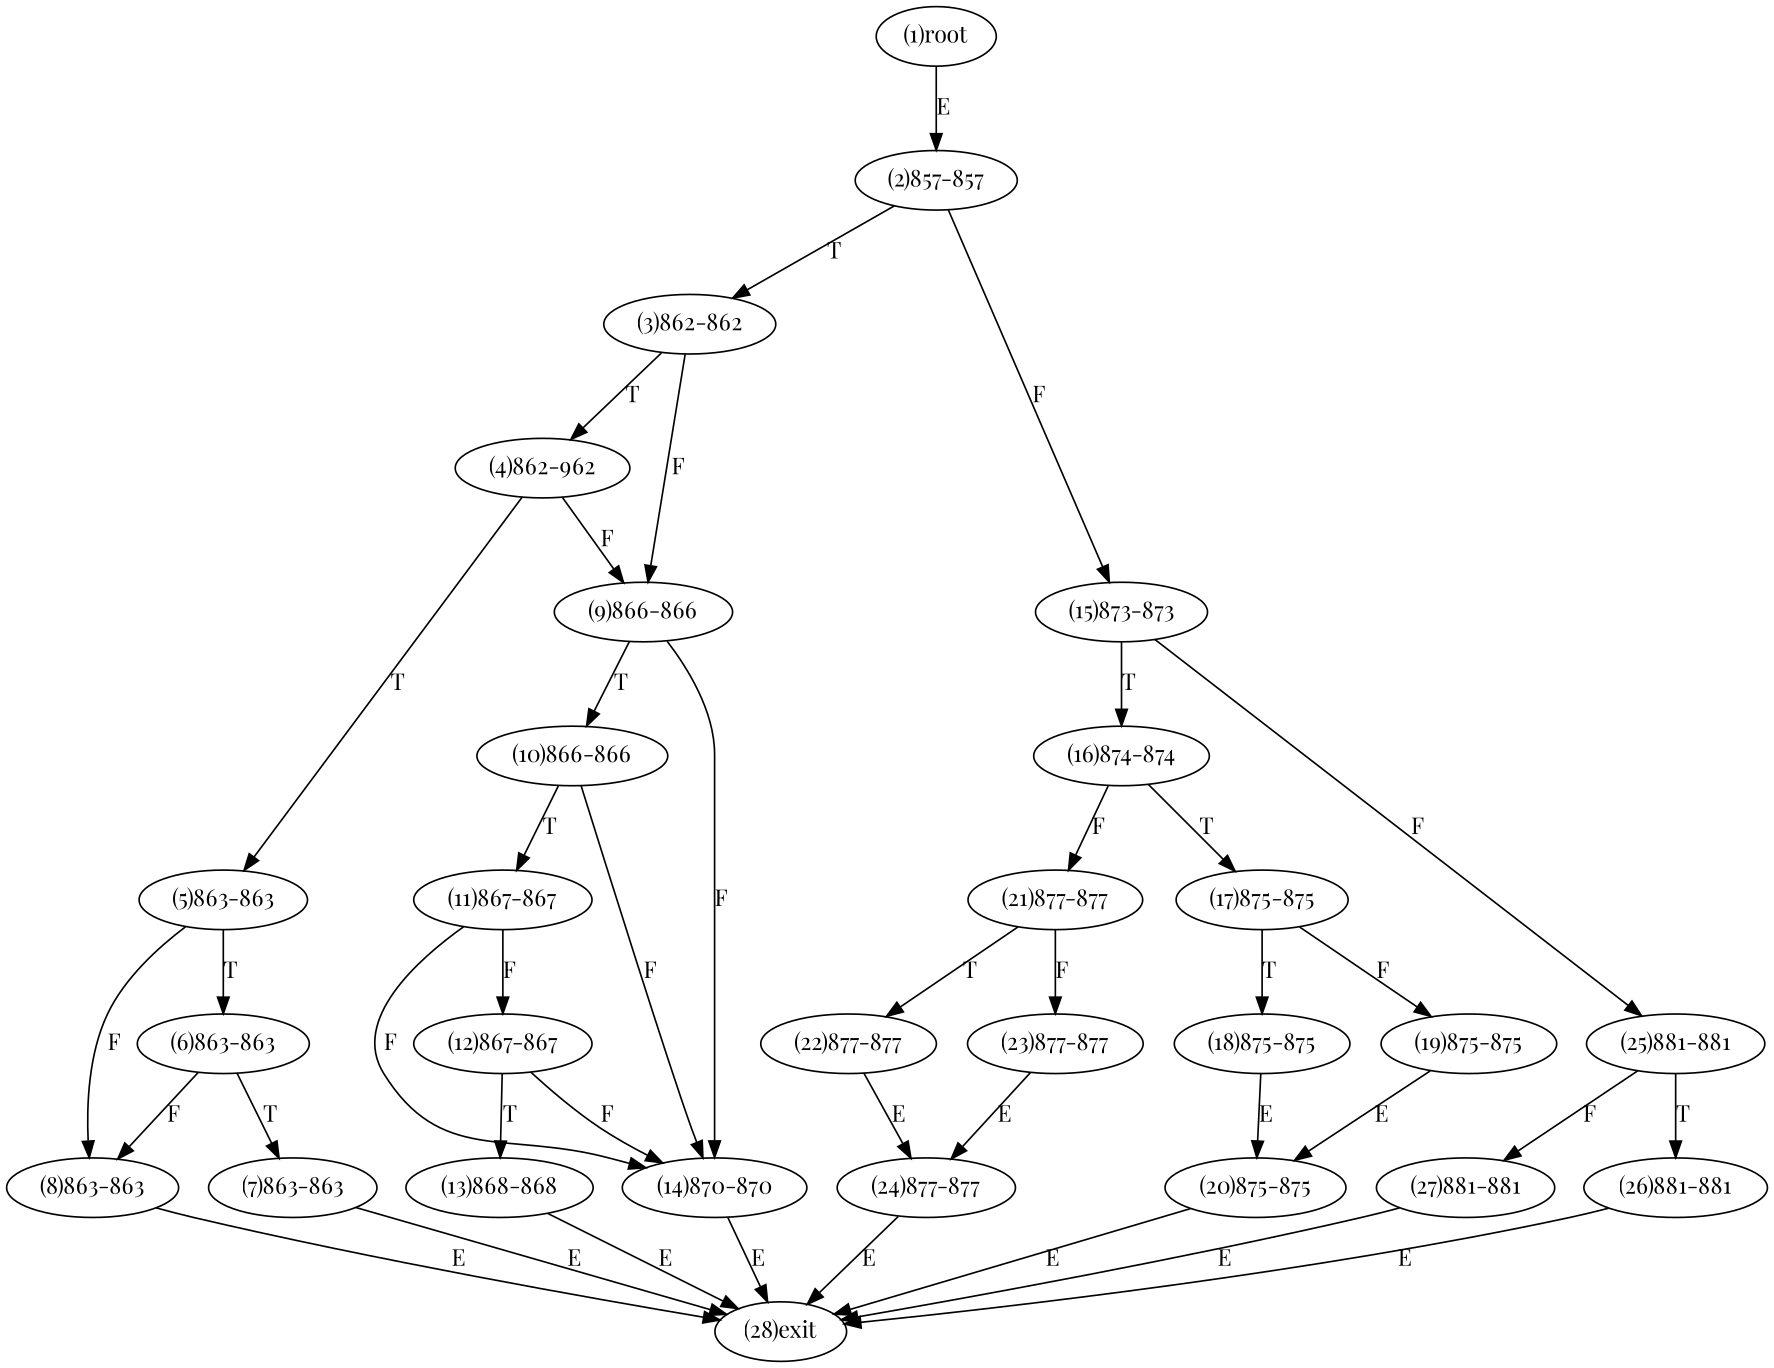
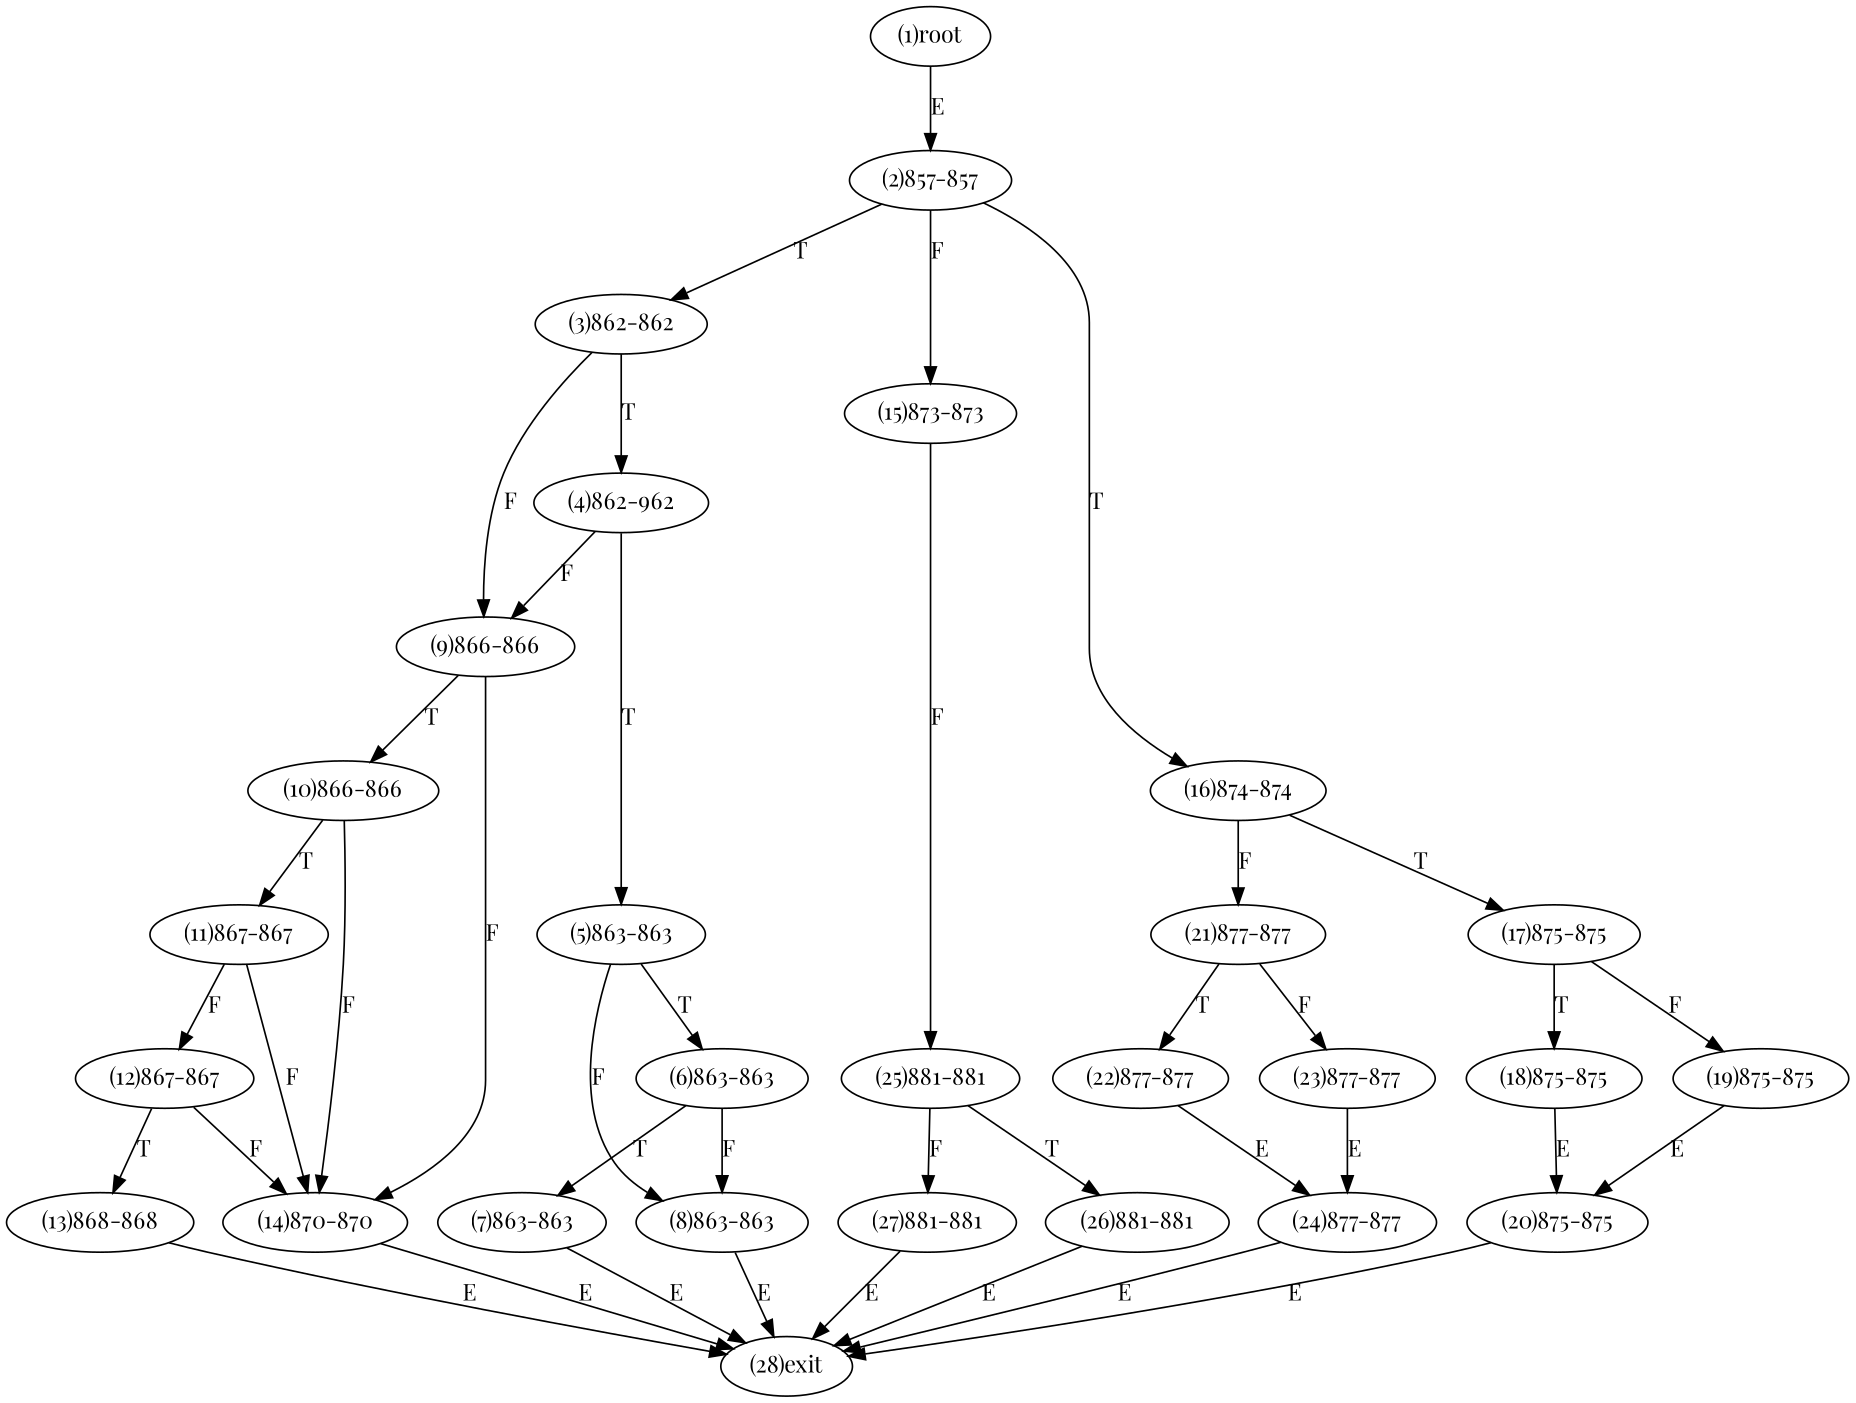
  digraph {
    fontname="Playfair Display"
    node [fontname="Playfair Display"]
    edge [fontname="Playfair Display"]
    n1 [label="(1)root"]
    n2 [label="(2)857-857"]
    n3 [label="(3)862-862"]
    n4 [label="(15)873-873"]
    n5 [label="(4)862-962"]
    n6 [label="(9)866-866"]
    n7 [label="(16)874-874"]
    n8 [label="(25)881-881"]
    n9 [label="(5)863-863"]
    n10 [label="(10)866-866"]
    n11 [label="(14)870-870"]
    n12 [label="(6)863-863"]
    n13 [label="(8)863-863"]
    n14 [label="(7)863-863"]
    n15 [label="(28)exit"]
    n16 [label="(11)867-867"]
    n17 [label="(12)867-867"]
    n18 [label="(13)868-868"]
    n19 [label="(17)875-875"]
    n20 [label="(21)877-877"]
    n21 [label="(27)881-881"]
    n22 [label="(26)881-881"]
    n23 [label="(19)875-875"]
    n24 [label="(18)875-875"]
    n25 [label="(20)875-875"]
    n26 [label="(23)877-877"]
    n27 [label="(22)877-877"]
    n28 [label="(24)877-877"]
    n1 -> n2 [label=E]
    n2 -> n3 [label=T]
    n2 -> n4 [label=F]
    n3 -> n5 [label=T]
    n3 -> n6 [label=F]
-   n4 -> n7 [label=T]
+   n2 -> n7 [label=T]
    n4 -> n8 [label=F]
    n5 -> n6 [label=F]
    n5 -> n9 [label=T]
    n6 -> n10 [label=T]
    n6 -> n11 [label=F]
    n7 -> n19 [label=T]
    n7 -> n20 [label=F]
    n8 -> n21 [label=F]
    n8 -> n22 [label=T]
    n9 -> n12 [label=T]
    n9 -> n13 [label=F]
    n10 -> n11 [label=F]
    n10 -> n16 [label=T]
    n11 -> n15 [label=E]
    n12 -> n13 [label=F]
    n12 -> n14 [label=T]
    n13 -> n15 [label=E]
    n14 -> n15 [label=E]
    n16 -> n11 [label=F]
    n16 -> n17 [label=F]
    n17 -> n11 [label=F]
    n17 -> n18 [label=T]
    n18 -> n15 [label=E]
    n19 -> n23 [label=F]
    n19 -> n24 [label=T]
    n20 -> n26 [label=F]
    n20 -> n27 [label=T]
    n21 -> n15 [label=E]
    n22 -> n15 [label=E]
    n23 -> n25 [label=E]
    n24 -> n25 [label=E]
    n25 -> n15 [label=E]
    n26 -> n28 [label=E]
    n27 -> n28 [label=E]
    n28 -> n15 [label=E]
  }
